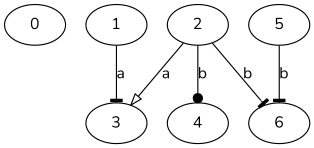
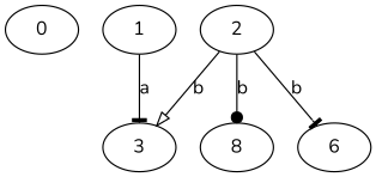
  strict digraph {
    fontname=Nunito
    node [fontname=Nunito]
    edge [arrowhead=tee fontname=Nunito]
    0
    1
    3
    2
-   4
+   4 [label=8]
    6
-   5
    1 -> 3 [label=a]
-   2 -> 3 [arrowhead=onormal label=a]
+   2 -> 3 [arrowhead=onormal label=b]
    2 -> 4 [arrowhead=dot label=b]
    2 -> 6 [label=b]
-   5 -> 6 [label=b]
  }
